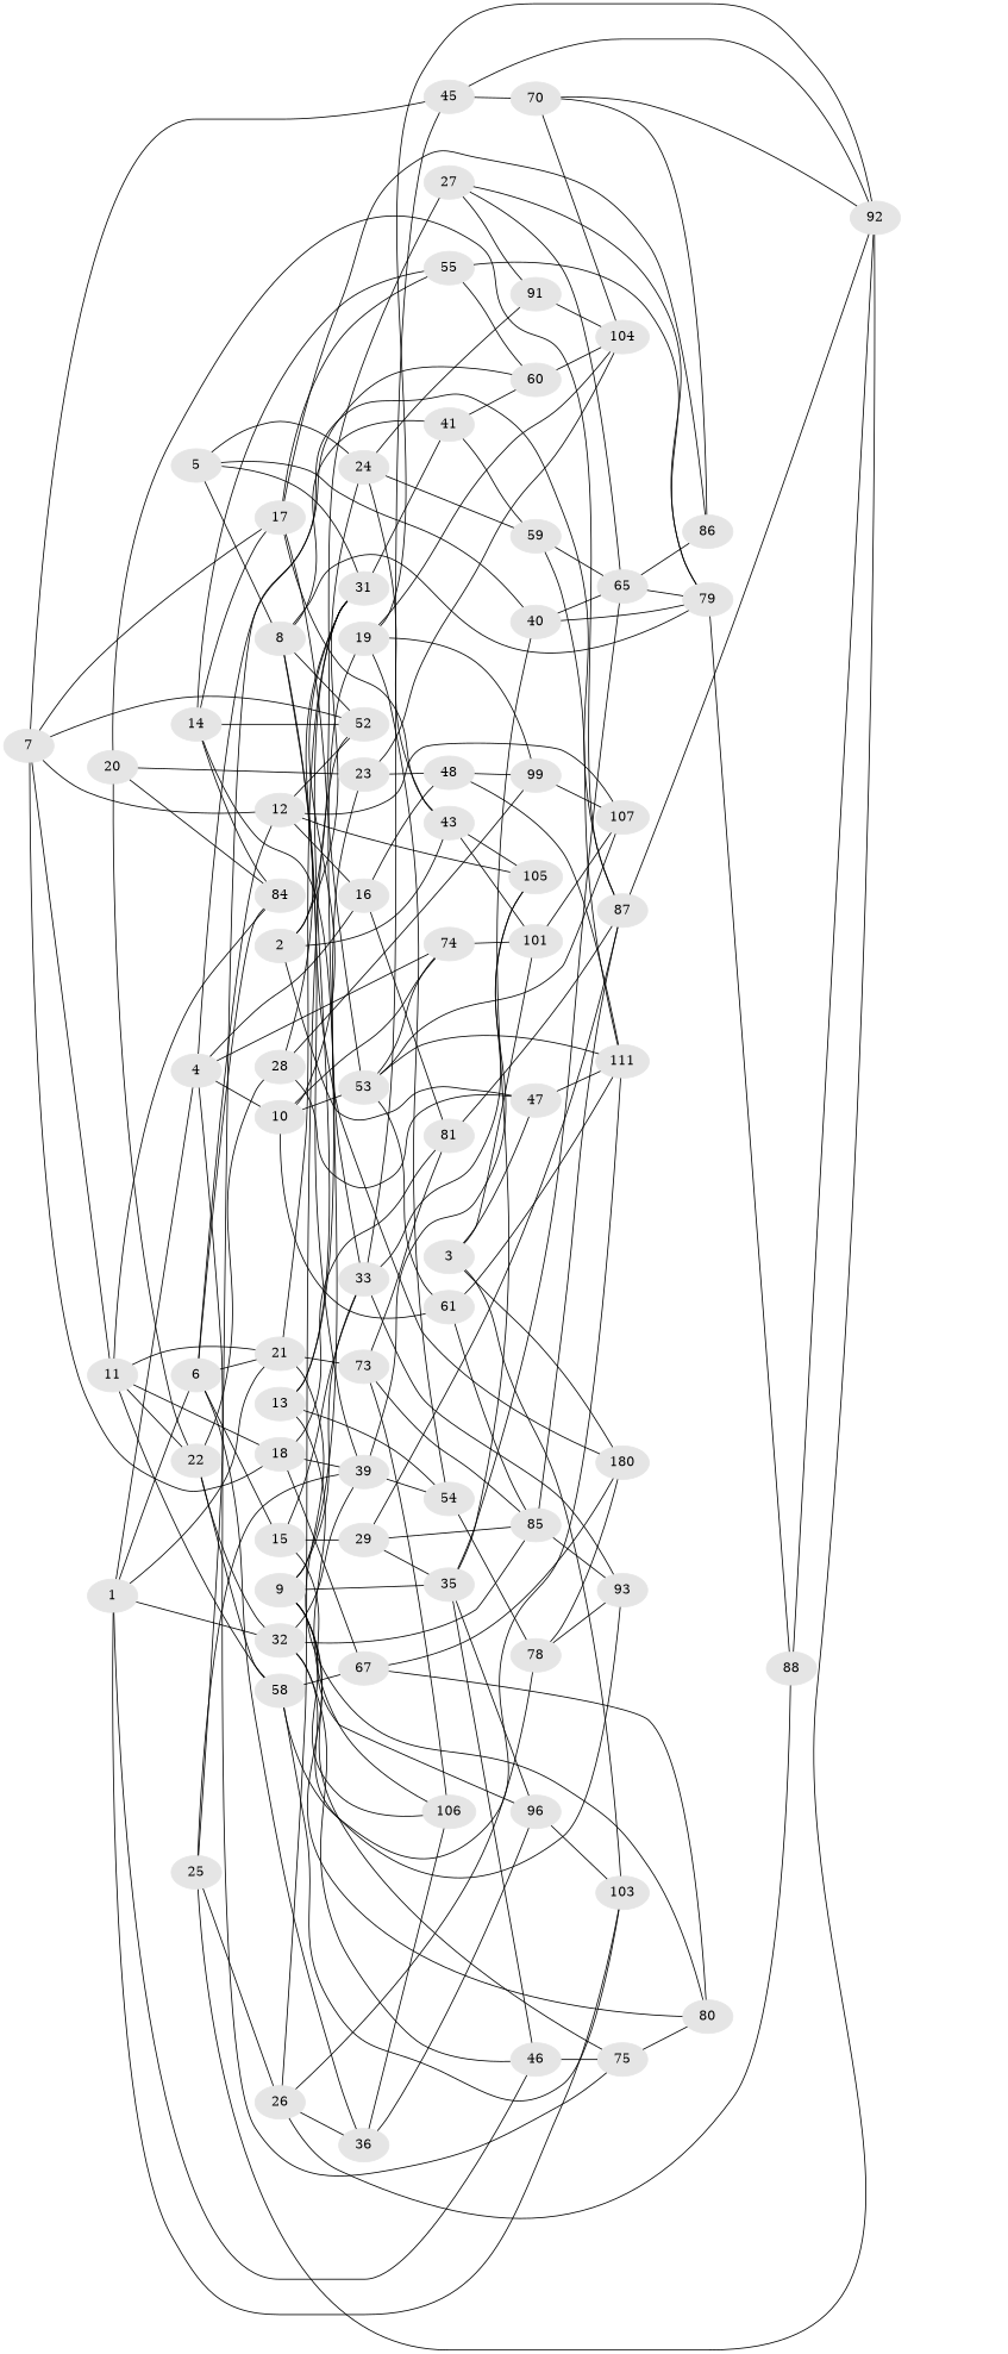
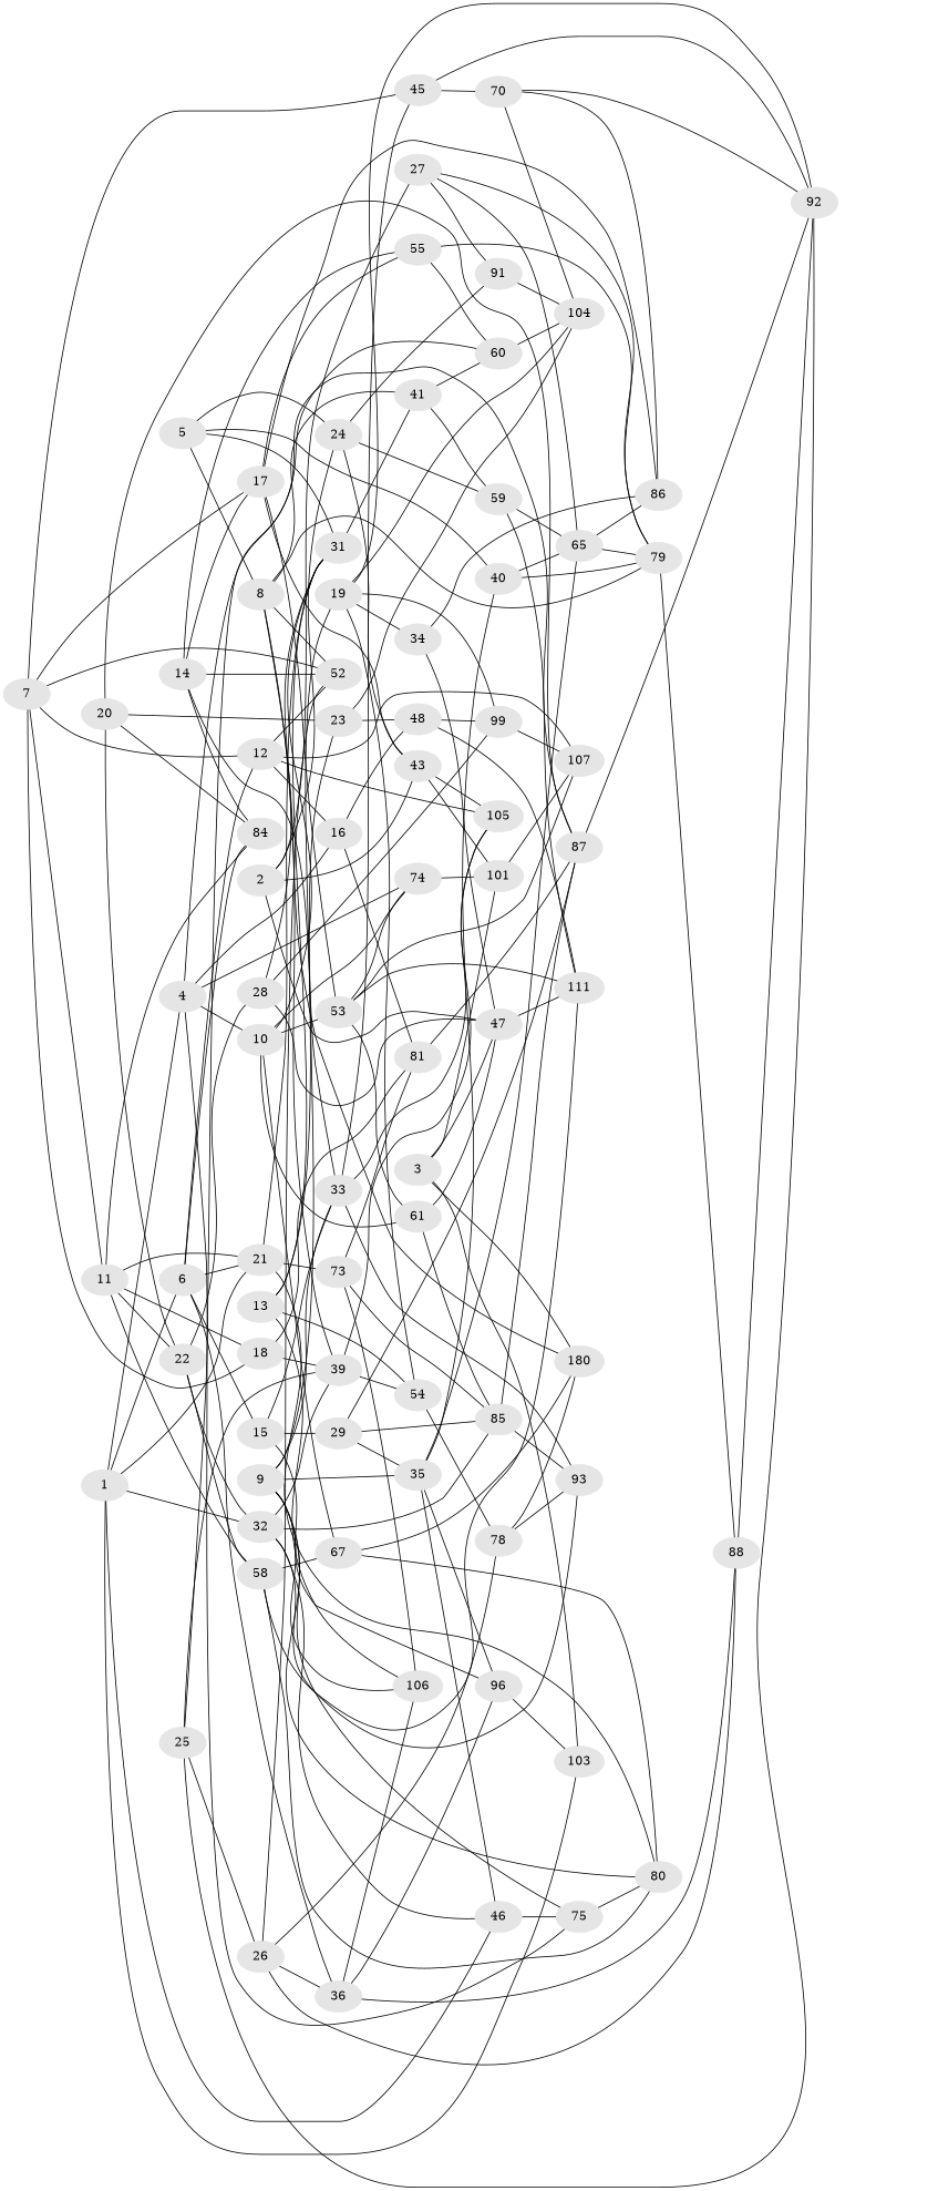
  graph {
    rankdir=LR
    node [color=gray90 style=filled]
    1 [super="+114"]
    4 [super="+30"]
    6 [super="+94"]
    21 [super="+66"]
    32 [super="+89"]
    46
    103
    10 [super="+63"]
    16
    74
    75
    87 [super="+97"]
    12 [super="+90"]
    15 [super="+37"]
    36 [super="+109"]
    84
    31 [super="+115"]
    80
    73
    39 [super="+83"]
    85 [super="+110"]
    93
    24 [super="+50"]
    43 [super="+64"]
    59
    91
    2
    27
    47 [super="+51"]
    79 [super="+82"]
    65 [super="+102"]
    101
    105
    111 [super="+113"]
    3
    n36 [label=180]
    107
    53 [super="+56"]
    61
    67
    48
    81
    92 [super="+95"]
    8 [super="+42"]
    52 [super="+57"]
    41
    5
    40
    33 [super="+77"]
    29
    96
    106
    88
    7 [super="+38"]
    11 [super="+98"]
    17 [super="+44"]
    18
    45
    22 [super="+68"]
    58 [super="+112"]
    55
    86
    70
    54
    60
    9 [super="+62"]
    23
    35 [super="+71"]
    104 [super="+108"]
    28
    19 [super="+49"]
+   34
    99
    13
    78
    14 [super="+72"]
    20
    26 [super="+69"]
    25
    1 -- 4
    1 -- 6
    1 -- 21
    1 -- 32
    1 -- 46
    1 -- 103
    4 -- 10
    4 -- 16
    4 -- 74
    4 -- 75
    4 -- 87
    6 -- 21
    6 -- 12
    6 -- 15
    6 -- 36
    6 -- 84
    21 -- 31
    21 -- 80
    21 -- 73
    32 -- 46
    32 -- 39
    32 -- 85
    32 -- 93
    46 -- 75
    10 -- 74
    10 -- 31
    10 -- 53
    10 -- 61
-   18 -- 67
+   10 -- 67
    16 -- 48
    16 -- 81
    74 -- 101
    75 -- 80
    87 -- 92
    12 -- 16
    12 -- 105
    12 -- 107
    12 -- 52
    15 -- 33
    15 -- 29
    15 -- 96
    36 -- 96
    36 -- 106
+   36 -- 88
    31 -- 41
    73 -- 85
    73 -- 81
    73 -- 106
    39 -- 105
    39 -- 54
    85 -- 87
    85 -- 93
    24 -- 43 [weight=2]
    24 -- 59
    24 -- 91
    43 -- 101
    43 -- 105
    59 -- 65
    59 -- 111
    91 -- 104 [weight=2]
    2 -- 24
    2 -- 43
    2 -- 27
    2 -- 47
    27 -- 91
    27 -- 79
    27 -- 65
    47 -- 111
    79 -- 88
    65 -- 79
    65 -- 86
    101 -- 107
    3 -- 103
    3 -- 47
    3 -- 101
    3 -- n36
    53 -- 74
    53 -- 111
    53 -- 107
    53 -- 61
    61 -- 85
-   61 -- 111
+   61 -- 47
    67 -- 80
    67 -- n36
    48 -- 111
    48 -- 99
    81 -- 87
    8 -- 39
    8 -- 79
    8 -- n36
    8 -- 52
    8 -- 41
    41 -- 59
    41 -- 60
    5 -- 31
    5 -- 24
    5 -- 8
    5 -- 40
    40 -- 79
    40 -- 65
    33 -- 93
    33 -- 105
    33 -- 45
    29 -- 87
    29 -- 85
    29 -- 35
    96 -- 103
    88 -- 92
    7 -- 12
    7 -- 52
    7 -- 11
    7 -- 17
    7 -- 18
    7 -- 45
    11 -- 21
    11 -- 84
    11 -- 18
    11 -- 22
    11 -- 58
    17 -- 43
    17 -- 53
    17 -- 55
    17 -- 86
    18 -- 39
    18 -- 81
    45 -- 92
    45 -- 70
    22 -- 32
    22 -- 58 [weight=2]
    22 -- 28
-   58 -- 103
+   58 -- 80
    58 -- 111
    58 -- 67
    55 -- 79
    55 -- 60
    70 -- 92
    70 -- 86
    70 -- 104
    54 -- 78
    60 -- 104
    9 -- 75
    9 -- 80
    9 -- 33
    9 -- 106
    9 -- 23
    9 -- 35
    23 -- 48
    23 -- 104
    35 -- 46
    35 -- 65
    35 -- 40
    35 -- 96
    28 -- 31
    28 -- 47
    28 -- 99
    19 -- 92
    19 -- 54
    19 -- 104
+   19 -- 34
    19 -- 99
+   34 -- 47 [weight=2]
+   34 -- 86
    99 -- 107
    13 -- 31
    13 -- 106
    13 -- 54
    13 -- 19
    78 -- 93
    78 -- n36
    14 -- 84
    14 -- 52 [weight=2]
    14 -- 33
    14 -- 17
    14 -- 55
    20 -- 87
    20 -- 84
    20 -- 22
    20 -- 23
    26 -- 36
    26 -- 52
    26 -- 88
    26 -- 78
    25 -- 39
    25 -- 92
    25 -- 60
    25 -- 26
  }
